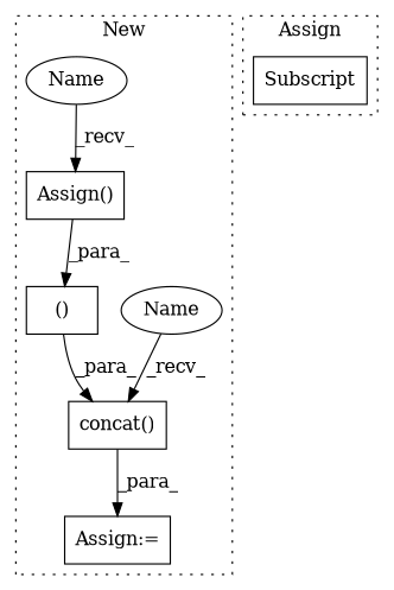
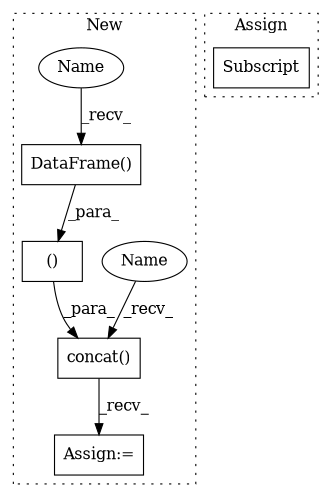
  digraph {
    node [a=75 l=2 s=22828 shape=box]
    n1 [l="10,20" label="concat()" s="23075,23106"]
    n2 [a=68 l=3 label="Assign:=" s=23142]
    n3 [a=54 l=8 label="()" s=23097]
-   n4 [l=14 label="Assign()"]
+   n4 [l=14 label="DataFrame()"]
    n5 [a=87 label=Name s=23075 shape=ellipse]
    n6 [a=87 label=Name shape=ellipse]
    n7 [a=63 l="12,0" label=Subscript s="22288,0"]
    subgraph cluster_1 {
      label=New
      style=dotted
      n1
      n2
      n3
      n4
      n5
      n6
    }
    subgraph cluster_2 {
      label=Assign
      style=dotted
      n7
    }
-   n1 -> n2 [label=_para_]
+   n1 -> n2 [label=_recv_]
    n3 -> n1 [label=_para_]
    n4 -> n3 [label=_para_]
    n5 -> n1 [label=_recv_]
    n6 -> n4 [label=_recv_]
  }
